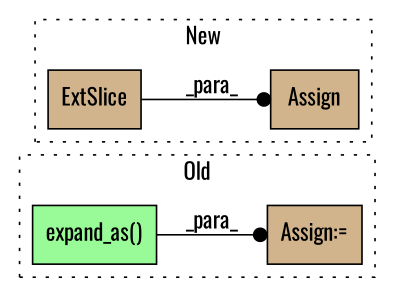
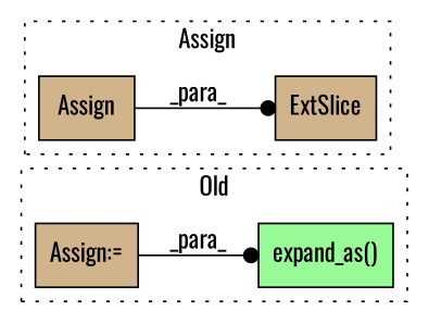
  digraph {
    fontname=Oswald
    rankdir=LR
    node [fillcolor=tan fontname=Oswald shape=box style=filled]
    edge [arrowhead=dot fontname=Oswald]
    n1 [a=75 fillcolor=palegreen l="17,1" label="expand_as()" s="5883,5901"]
    n2 [a=68 l=4 label="Assign:=" s=5879]
    n3 [a=85 l=5 label=ExtSlice s=4844]
    n4 [a=63 l="13,0" label=Assign s="4844,0"]
    subgraph cluster_1 {
      label=Old
      style=dotted
      n1
      n2
    }
    subgraph cluster_2 {
-     label=New
+     label=Assign
      style=dotted
      n3
      n4
    }
-   n1 -> n2 [label=_para_]
-   n3 -> n4 [label=_para_]
+   n2 -> n1 [label=_para_]
+   n4 -> n3 [label=_para_]
  }
